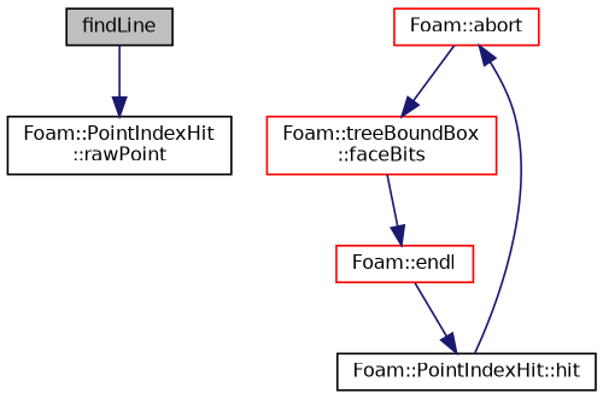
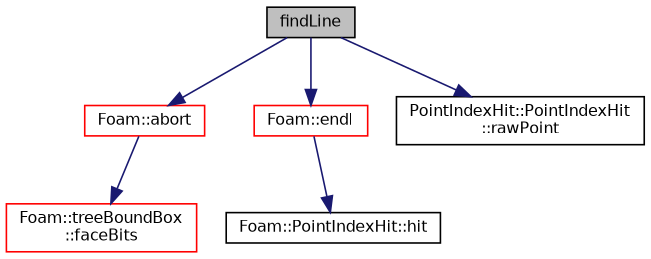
  digraph {
    rankdir=TB
    node [color=black fontname=Helvetica fontsize=10 shape=record]
    edge [color=midnightblue fontname=Helvetica fontsize=10 labelfontname=Helvetica labelfontsize=10 style=solid]
    n1 [fillcolor=grey75 fontcolor=black height=0.2 label=findLine style=filled width=0.4]
    n2 [color=red height=0.2 label="Foam::abort" width=0.4]
    n3 [color=red height=0.2 label="Foam::endl" width=0.4]
-   n4 [height=0.2 label="Foam::PointIndexHit\l::rawPoint" width=0.4]
+   n4 [height=0.2 label="PointIndexHit::PointIndexHit\l::rawPoint" width=0.4]
    n5 [color=red height=0.2 label="Foam::treeBoundBox\l::faceBits" width=0.4]
    n6 [height=0.2 label="Foam::PointIndexHit::hit" width=0.4]
-   n6 -> n2
-   n5 -> n3
+   n1 -> n2
+   n1 -> n3
    n1 -> n4
    n2 -> n5
    n3 -> n6
  }
